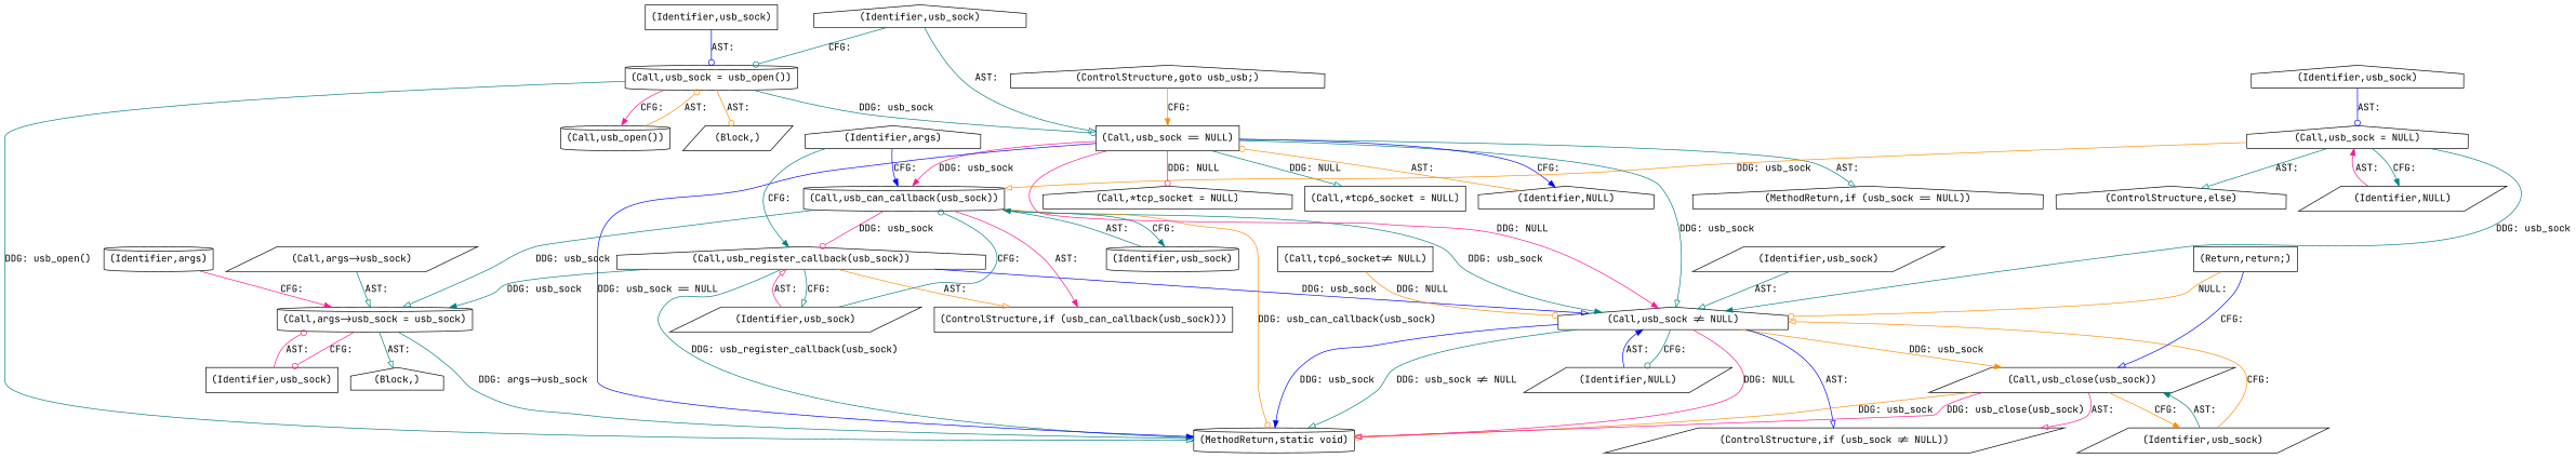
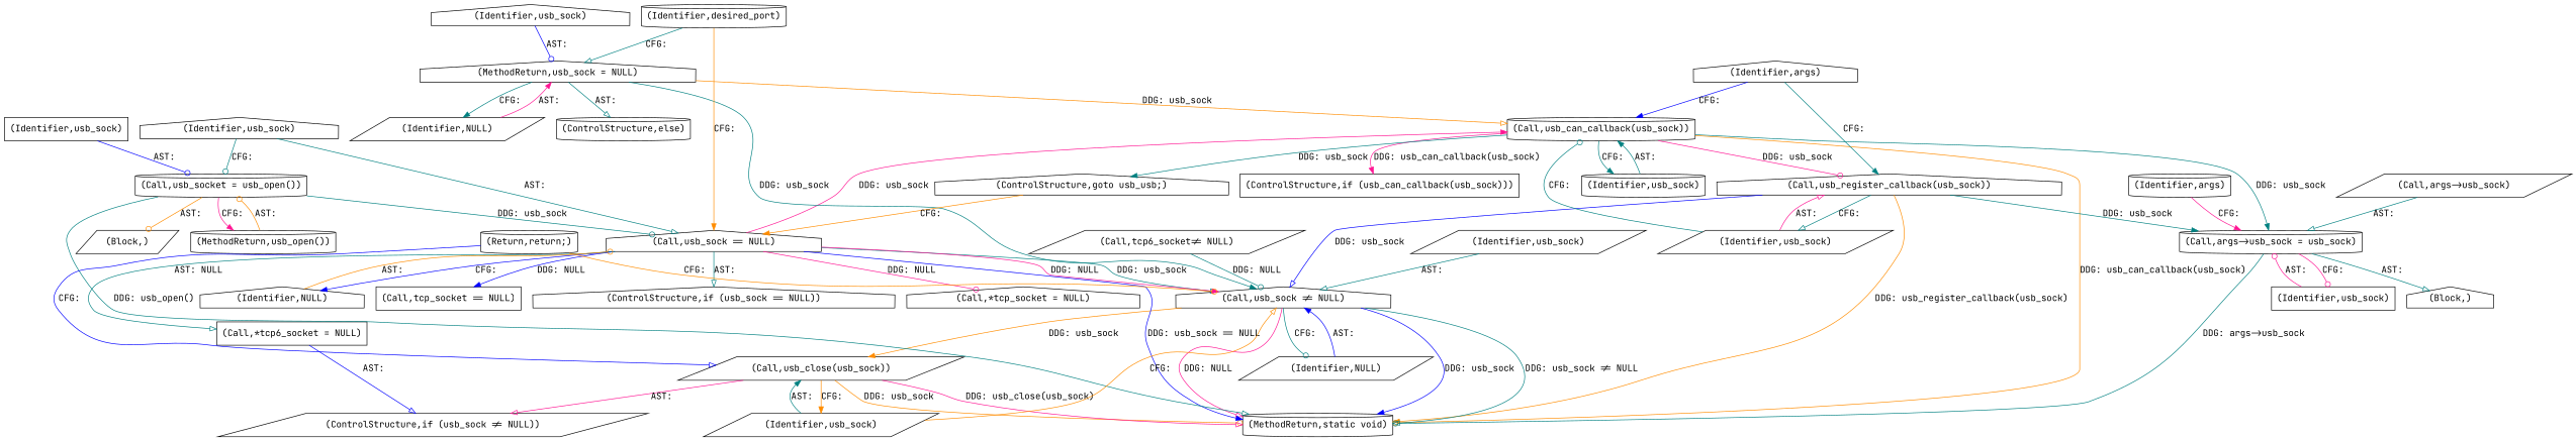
  digraph {
    fontname="JetBrains Mono"
    node [fontname="JetBrains Mono" shape=house]
    edge [arrowhead=normal color=teal fontname="JetBrains Mono"]
    n1 [label="(Call,usb_can_callback(usb_sock))" shape=cylinder]
    n2 [label="(Call,usb_register_callback(usb_sock))"]
    n3 [label="(Call,args->usb_sock = usb_sock)" shape=cylinder]
    n4 [label="(Call,usb_sock != NULL)"]
    n5 [label="(MethodReturn,static void)" shape=cylinder]
    n6 [label="(ControlStructure,if (usb_can_callback(usb_sock)))" shape=box]
    n7 [label="(Identifier,usb_sock)" shape=cylinder]
    n8 [label="(Identifier,usb_sock)" shape=parallelogram]
    n9 [label="(Block,)"]
    n10 [label="(Identifier,usb_sock)" shape=box]
    n11 [label="(Call,usb_close(usb_sock))" shape=parallelogram]
    n12 [label="(Identifier,NULL)" shape=parallelogram]
    n13 [label="(ControlStructure,if (usb_sock != NULL))" shape=parallelogram]
-   n14 [label="(Call,usb_sock == NULL)" shape=box]
+   n14 [label="(Call,usb_sock == NULL)"]
    n15 [label="(Identifier,NULL)"]
-   n17 [label="(MethodReturn,if (usb_sock == NULL))"]
+   n16 [label="(Call,tcp_socket == NULL)" shape=box]
+   n17 [label="(ControlStructure,if (usb_sock == NULL))"]
    n18 [label="(Call,*tcp_socket = NULL)"]
    n19 [label="(Call,*tcp6_socket = NULL)" shape=box]
-   n20 [label="(Call,usb_sock = usb_open())" shape=cylinder]
-   n21 [label="(Call,usb_open())" shape=cylinder]
+   n20 [label="(Call,usb_socket = usb_open())" shape=cylinder]
+   n21 [label="(MethodReturn,usb_open())" shape=cylinder]
    n22 [label="(Block,)" shape=parallelogram]
-   n23 [label="(Call,usb_sock = NULL)"]
-   n24 [label="(ControlStructure,else)"]
+   n23 [label="(MethodReturn,usb_sock = NULL)"]
+   n24 [label="(ControlStructure,else)" shape=cylinder]
    n25 [label="(Identifier,NULL)" shape=parallelogram]
    n26 [label="(Identifier,usb_sock)" shape=parallelogram]
+   n27 [label="(Identifier,desired_port)" shape=cylinder]
    n28 [label="(Identifier,usb_sock)"]
    n29 [label="(Identifier,args)" shape=cylinder]
    n30 [label="(ControlStructure,goto usb_usb;)"]
    n31 [label="(Call,args->usb_sock)" shape=parallelogram]
    n32 [label="(Identifier,args)"]
-   n33 [label="(Return,return;)" shape=box]
-   n34 [label="(Call,tcp6_socket!= NULL)" shape=box]
+   n33 [label="(Return,return;)" shape=cylinder]
+   n34 [label="(Call,tcp6_socket!= NULL)" shape=parallelogram]
    n35 [label="(Identifier,usb_sock)" shape=box]
    n36 [label="(Identifier,usb_sock)" shape=parallelogram]
    n37 [label="(Identifier,usb_sock)"]
    n1 -> n2 [arrowhead=odot color=deeppink label="DDG: usb_sock"]
-   n1 -> n3 [arrowhead=onormal label="DDG: usb_sock"]
-   n1 -> n4 [label="DDG: usb_sock"]
+   n1 -> n3 [label="DDG: usb_sock"]
+   n1 -> n30 [label="DDG: usb_sock"]
    n1 -> n5 [arrowhead=odot color=darkorange label="DDG: usb_can_callback(usb_sock)"]
-   n1 -> n6 [color=deeppink label="AST: "]
+   n1 -> n6 [color=deeppink label="DDG: usb_can_callback(usb_sock)"]
    n1 -> n7 [label="CFG: "]
    n2 -> n3 [label="DDG: usb_sock"]
    n2 -> n4 [arrowhead=onormal color=blue label="DDG: usb_sock"]
-   n2 -> n5 [label="DDG: usb_register_callback(usb_sock)"]
-   n2 -> n6 [arrowhead=onormal color=darkorange label="AST: "]
+   n2 -> n5 [color=darkorange label="DDG: usb_register_callback(usb_sock)"]
    n2 -> n8 [arrowhead=onormal label="CFG: "]
    n3 -> n5 [arrowhead=odot label="DDG: args->usb_sock"]
    n3 -> n9 [arrowhead=onormal label="AST: "]
    n3 -> n10 [arrowhead=odot color=deeppink label="CFG: "]
    n4 -> n5 [arrowhead=onormal color=deeppink label="DDG: NULL"]
    n4 -> n5 [color=blue label="DDG: usb_sock"]
    n4 -> n5 [arrowhead=onormal label="DDG: usb_sock != NULL"]
    n4 -> n11 [color=darkorange label="DDG: usb_sock"]
    n4 -> n12 [arrowhead=odot label="CFG: "]
-   n4 -> n13 [arrowhead=onormal color=blue label="AST: "]
+   n19 -> n13 [arrowhead=onormal color=blue label="AST: "]
    n7 -> n1 [label="AST: "]
    n8 -> n1 [arrowhead=odot label="CFG: "]
    n8 -> n2 [arrowhead=onormal color=deeppink label="AST: "]
    n10 -> n3 [arrowhead=odot color=deeppink label="AST: "]
    n11 -> n5 [arrowhead=odot color=darkorange label="DDG: usb_sock"]
    n11 -> n5 [arrowhead=onormal color=deeppink label="DDG: usb_close(usb_sock)"]
    n11 -> n13 [arrowhead=onormal color=deeppink label="AST: "]
    n11 -> n26 [color=darkorange label="CFG: "]
    n12 -> n4 [color=blue label="AST: "]
    n14 -> n1 [color=deeppink label="DDG: usb_sock"]
    n14 -> n4 [arrowhead=onormal label="DDG: usb_sock"]
    n14 -> n4 [color=deeppink label="DDG: NULL"]
    n14 -> n5 [color=blue label="DDG: usb_sock == NULL"]
    n14 -> n15 [color=blue label="CFG: "]
+   n14 -> n16 [color=blue label="DDG: NULL"]
    n14 -> n17 [arrowhead=onormal label="AST: "]
    n14 -> n18 [arrowhead=odot color=deeppink label="DDG: NULL"]
-   n14 -> n19 [arrowhead=onormal label="DDG: NULL"]
+   n14 -> n19 [arrowhead=onormal label="AST: NULL"]
    n15 -> n14 [arrowhead=odot color=darkorange label="AST: "]
    n20 -> n5 [arrowhead=onormal label="DDG: usb_open()"]
    n20 -> n14 [arrowhead=odot label="DDG: usb_sock"]
    n20 -> n21 [color=deeppink label="CFG: "]
    n20 -> n22 [arrowhead=odot color=darkorange label="AST: "]
    n21 -> n20 [arrowhead=odot color=darkorange label="AST: "]
    n23 -> n1 [arrowhead=onormal color=darkorange label="DDG: usb_sock"]
    n23 -> n4 [label="DDG: usb_sock"]
    n23 -> n24 [arrowhead=onormal label="AST: "]
    n23 -> n25 [label="CFG: "]
    n25 -> n23 [color=deeppink label="AST: "]
    n26 -> n4 [arrowhead=onormal color=darkorange label="CFG: "]
    n26 -> n11 [label="AST: "]
+   n27 -> n14 [color=darkorange label="CFG: "]
+   n27 -> n23 [arrowhead=onormal label="CFG: "]
    n28 -> n23 [arrowhead=odot color=blue label="AST: "]
    n29 -> n3 [color=deeppink label="CFG: "]
    n30 -> n14 [color=darkorange label="CFG: "]
    n31 -> n3 [arrowhead=onormal label="AST: "]
    n32 -> n1 [color=blue label="CFG: "]
    n32 -> n2 [label="CFG: "]
-   n33 -> n4 [arrowhead=odot color=darkorange label="NULL: "]
+   n33 -> n4 [arrowhead=odot color=darkorange label="CFG: "]
    n33 -> n11 [arrowhead=onormal color=blue label="CFG: "]
-   n34 -> n4 [arrowhead=odot color=darkorange label="DDG: NULL"]
+   n34 -> n4 [arrowhead=odot label="DDG: NULL"]
    n35 -> n20 [arrowhead=odot color=blue label="AST: "]
    n36 -> n4 [arrowhead=onormal label="AST: "]
    n37 -> n14 [arrowhead=onormal label="AST: "]
    n37 -> n20 [arrowhead=odot label="CFG: "]
  }
